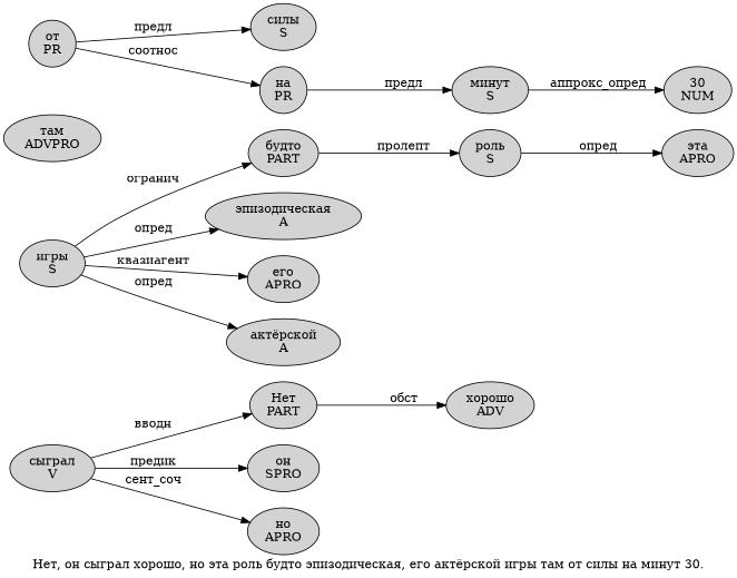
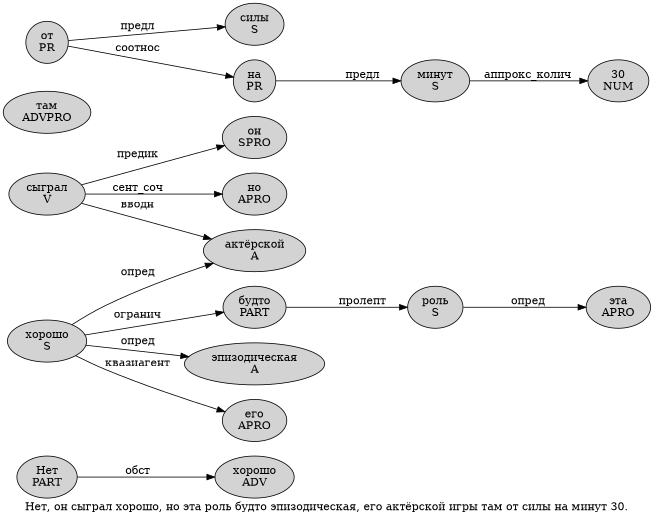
  digraph {
    label="Нет, он сыграл хорошо, но эта роль будто эпизодическая, его актёрской игры там от силы на минут 30."
    rankdir=LR
    node [fillcolor=lightgray penwidth=1 shape=ellipse style=filled]
    n1 [label="Нет\nPART"]
    n2 [label="хорошо\nADV"]
    n3 [label="он\nSPRO"]
    n4 [label="сыграл\nV"]
    n5 [label="но\nAPRO"]
    n6 [label="эта\nAPRO"]
    n7 [label="роль\nS"]
    n8 [label="будто\nPART"]
    n9 [label="эпизодическая\nA"]
    n10 [label="его\nAPRO"]
    n11 [label="актёрской\nA"]
-   n12 [label="игры\nS"]
+   n12 [label="хорошо\nS"]
    n13 [label="там\nADVPRO"]
    n14 [label="от\nPR"]
    n15 [label="силы\nS"]
    n16 [label="на\nPR"]
    n17 [label="минут\nS"]
    n18 [label="30\nNUM"]
    n1 -> n2 [label="обст"]
-   n4 -> n1 [label="вводн"]
+   n4 -> n11 [label="вводн"]
    n4 -> n3 [label="предик"]
    n4 -> n5 [label="сент_соч"]
    n7 -> n6 [label="опред"]
    n8 -> n7 [label="пролепт"]
    n12 -> n8 [label="огранич"]
    n12 -> n9 [label="опред"]
    n12 -> n10 [label="квазиагент"]
    n12 -> n11 [label="опред"]
    n14 -> n15 [label="предл"]
    n14 -> n16 [label="соотнос"]
    n16 -> n17 [label="предл"]
-   n17 -> n18 [label="аппрокс_опред"]
+   n17 -> n18 [label="аппрокс_колич"]
  }
